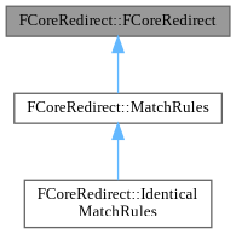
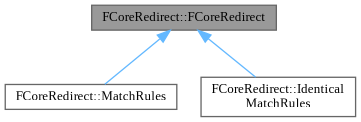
  digraph {
    fontname="Liberation Serif"
    rankdir=TB
    node [color=grey40 fillcolor=white fontname="Liberation Serif" fontsize=10 shape=box style=filled]
    edge [color=steelblue1 dir=back fontname="Liberation Serif" fontsize=10 labelfontname=Helvetica labelfontsize=10 style=solid]
    n1 [color=gray40 fillcolor=grey60 fontcolor=black height=0.2 label="FCoreRedirect::FCoreRedirect" width=0.4]
    n2 [height=0.2 label="FCoreRedirect::MatchRules" width=0.4]
    n3 [height=0.2 label="FCoreRedirect::Identical\lMatchRules" width=0.4]
    n1 -> n2
-   n2 -> n3
+   n1 -> n3
  }
